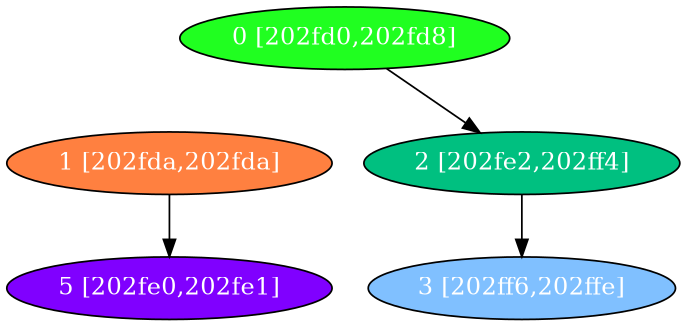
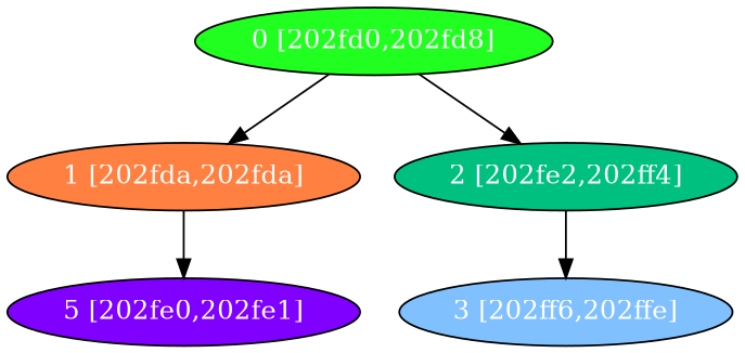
  digraph {
    node [fontcolor="#ffffff" shape=oval style=filled]
    n1 [fillcolor="#20FF20" label="0 [202fd0,202fd8]"]
    n2 [fillcolor="#FF8040" label="1 [202fda,202fda]"]
    n3 [fillcolor="#00C080" label="2 [202fe2,202ff4]"]
    n4 [fillcolor="#8000FF" label="5 [202fe0,202fe1]"]
    n5 [fillcolor="#80C0FF" label="3 [202ff6,202ffe]"]
+   n1 -> n2
    n1 -> n3
    n2 -> n4
    n3 -> n5
  }
